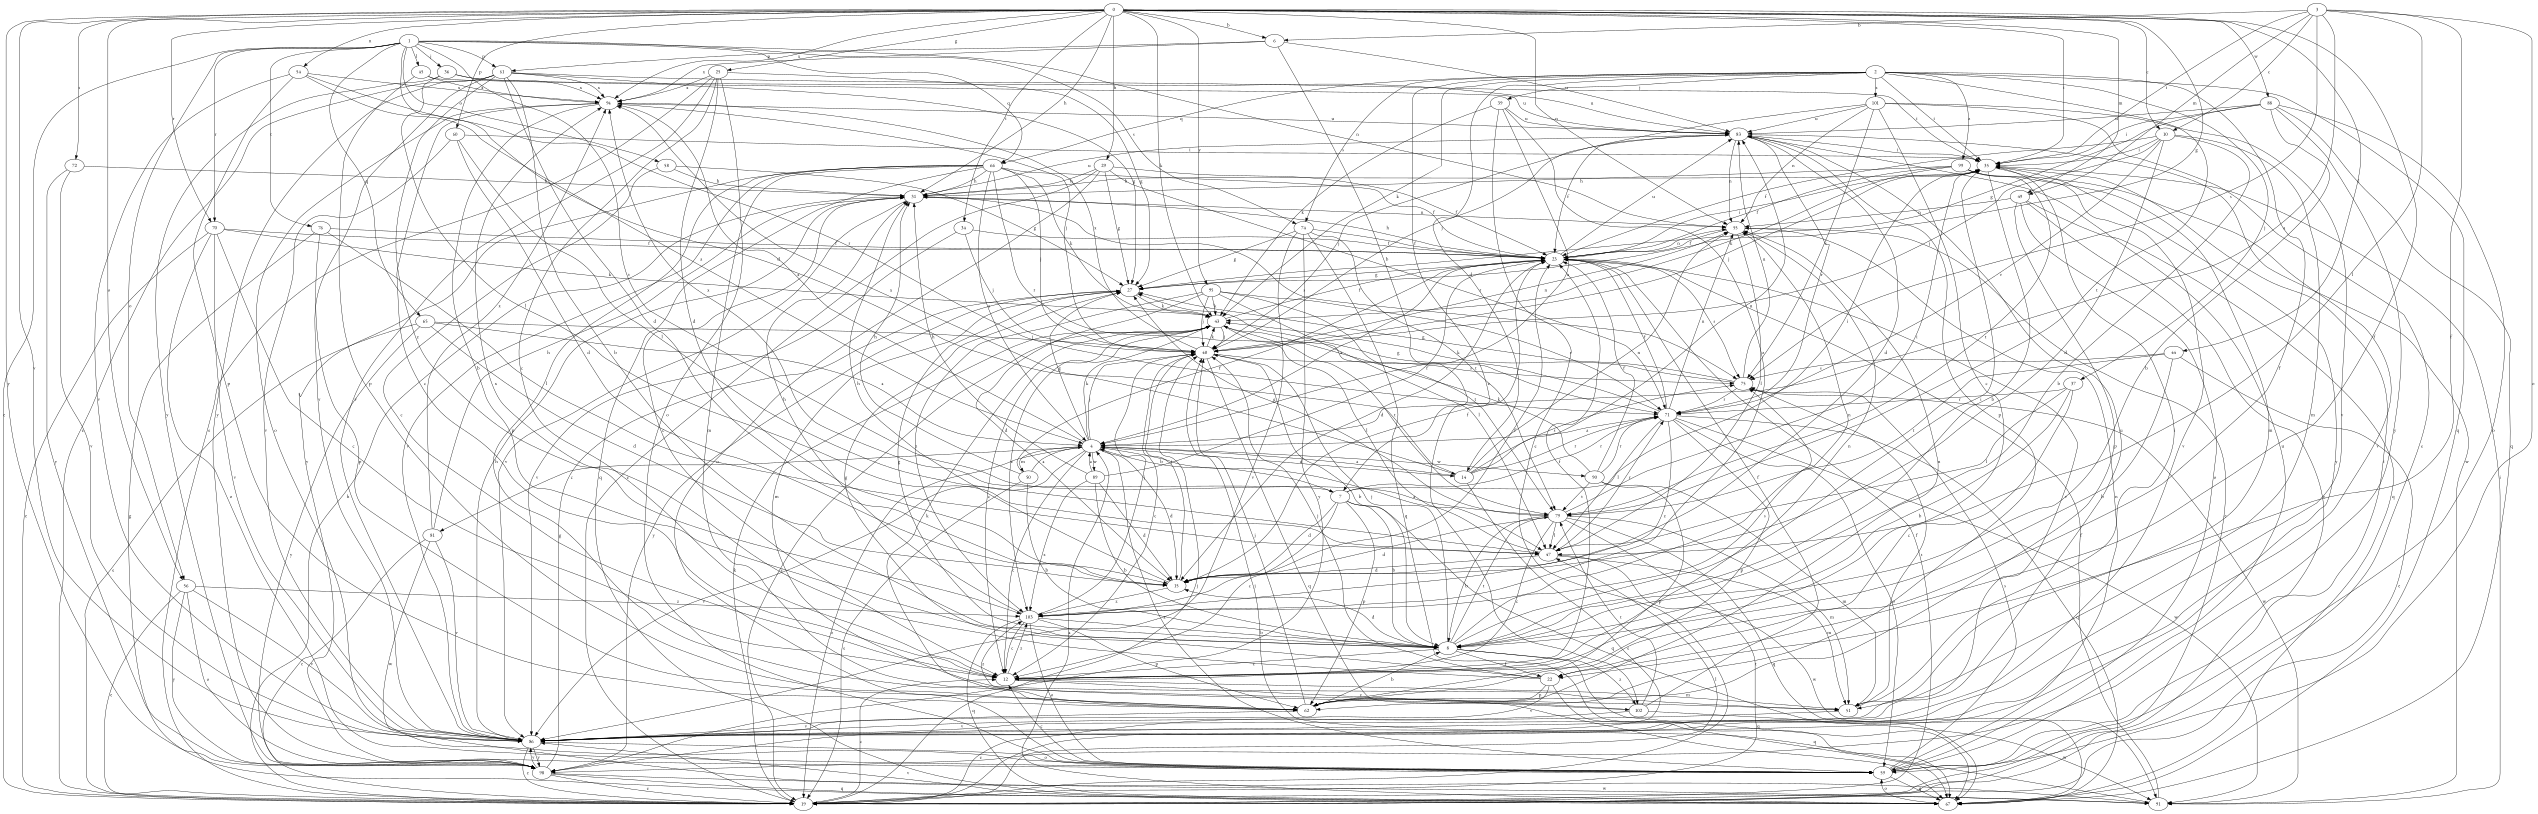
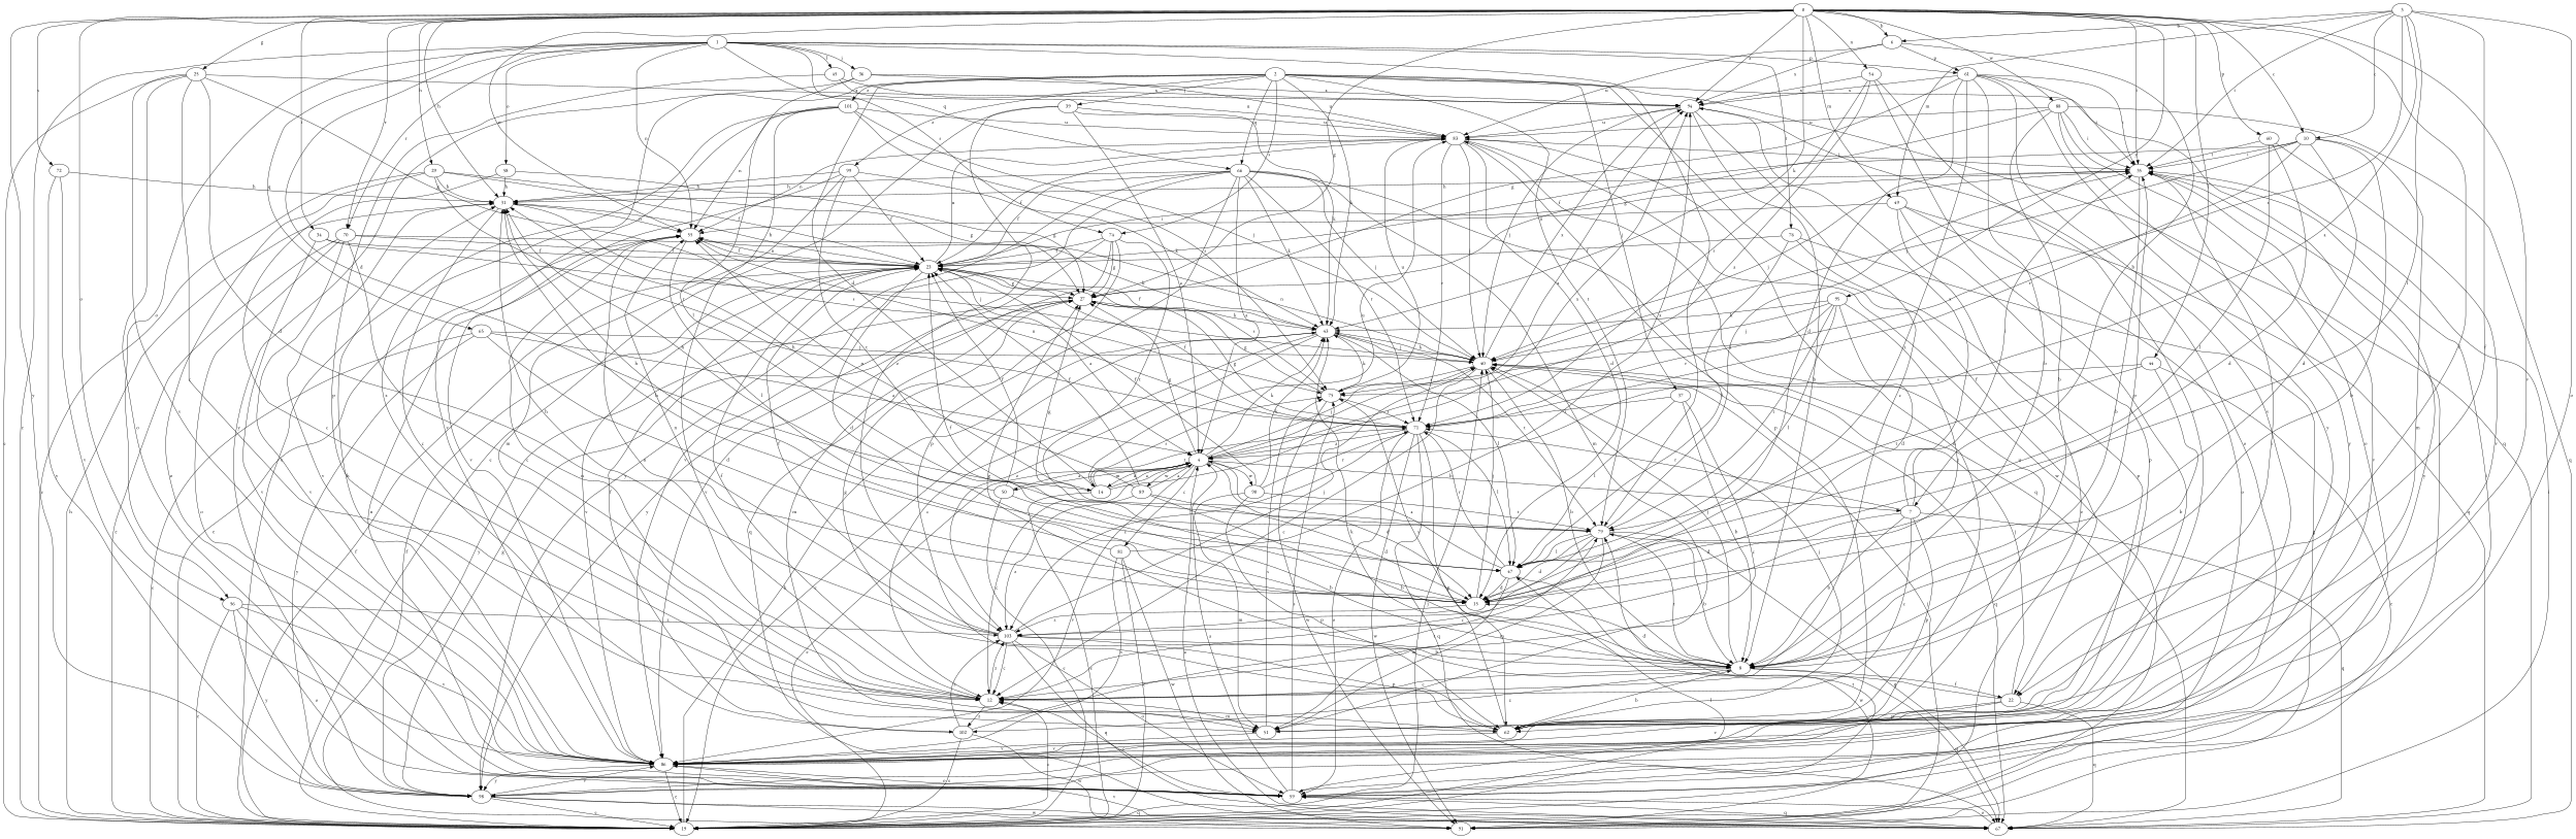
  strict digraph {
    fontname="EB Garamond"
    node [fontname="EB Garamond"]
    edge [fontname="EB Garamond"]
    0
    6
    10
    22
    25
    27
    29
    31
    34
    35
    43
    44
    49
    54
    55
    56
    60
    70
    72
    86
    88
    94
    95
    98
    61
    7
    83
    15
    40
    8
    71
    23
    51
    67
    62
    19
    59
    12
    75
    79
    47
    103
    4
    91
    1
    14
    36
    45
    58
    65
    66
    74
    76
    2
    37
    39
    99
    101
    102
    3
    n61 [label=81]
    50
    89
    90
    0 -> 6 [label=b]
    0 -> 10 [label=c]
    0 -> 22 [label=f]
    0 -> 25 [label=g]
    0 -> 27 [label=g]
    0 -> 29 [label=h]
    0 -> 31 [label=h]
    0 -> 34 [label=i]
    0 -> 35 [label=i]
    0 -> 43 [label=k]
    0 -> 44 [label=l]
    0 -> 49 [label=m]
    0 -> 54 [label=n]
    0 -> 55 [label=n]
    0 -> 56 [label=o]
    0 -> 60 [label=p]
    0 -> 70 [label=r]
    0 -> 72 [label=s]
    0 -> 86 [label=v]
    0 -> 88 [label=w]
    0 -> 94 [label=x]
    0 -> 95 [label=y]
    0 -> 98 [label=y]
    6 -> 94 [label=x]
    6 -> 61 [label=p]
    6 -> 7 [label=b]
    6 -> 83 [label=u]
    10 -> 35 [label=i]
    10 -> 15 [label=d]
    10 -> 40 [label=j]
    10 -> 8 [label=b]
    10 -> 71 [label=r]
    10 -> 23 [label=f]
    10 -> 51 [label=m]
    22 -> 27 [label=g]
    22 -> 86 [label=v]
-   22 -> 94 [label=x]
    22 -> 40 [label=j]
    22 -> 67 [label=q]
    22 -> 62 [label=p]
    25 -> 27 [label=g]
    25 -> 86 [label=v]
    25 -> 94 [label=x]
    25 -> 15 [label=d]
    25 -> 19 [label=e]
    25 -> 59 [label=o]
    25 -> 12 [label=c]
    27 -> 43 [label=k]
    27 -> 98 [label=y]
    27 -> 51 [label=m]
    29 -> 27 [label=g]
    29 -> 31 [label=h]
    29 -> 71 [label=r]
    29 -> 23 [label=f]
    29 -> 19 [label=e]
    29 -> 59 [label=o]
    31 -> 55 [label=n]
    31 -> 86 [label=v]
-   31 -> 83 [label=u]
    31 -> 12 [label=c]
    31 -> 75 [label=s]
    34 -> 86 [label=v]
    34 -> 40 [label=j]
    34 -> 23 [label=f]
    35 -> 31 [label=h]
    35 -> 86 [label=v]
    35 -> 98 [label=y]
    35 -> 40 [label=j]
    35 -> 8 [label=b]
    43 -> 40 [label=j]
    43 -> 23 [label=f]
    43 -> 19 [label=e]
    43 -> 12 [label=c]
    43 -> 79 [label=t]
    43 -> 47 [label=l]
    43 -> 103 [label=z]
    44 -> 8 [label=b]
    44 -> 19 [label=e]
    44 -> 75 [label=s]
    44 -> 79 [label=t]
    49 -> 55 [label=n]
    49 -> 67 [label=q]
    49 -> 62 [label=p]
    49 -> 19 [label=e]
    49 -> 59 [label=o]
    54 -> 86 [label=v]
    54 -> 94 [label=x]
    54 -> 71 [label=r]
    54 -> 62 [label=p]
    54 -> 4 [label=a]
    55 -> 23 [label=f]
    55 -> 19 [label=e]
    55 -> 47 [label=l]
    56 -> 86 [label=v]
    56 -> 98 [label=y]
    56 -> 19 [label=e]
    56 -> 59 [label=o]
    56 -> 103 [label=z]
    60 -> 35 [label=i]
    60 -> 86 [label=v]
    60 -> 15 [label=d]
    60 -> 47 [label=l]
    70 -> 43 [label=k]
    70 -> 86 [label=v]
    70 -> 23 [label=f]
    70 -> 19 [label=e]
    70 -> 59 [label=o]
    70 -> 12 [label=c]
    72 -> 31 [label=h]
    72 -> 86 [label=v]
    72 -> 98 [label=y]
    86 -> 31 [label=h]
    86 -> 98 [label=y]
    86 -> 83 [label=u]
    86 -> 19 [label=e]
    86 -> 59 [label=o]
    88 -> 27 [label=g]
    88 -> 35 [label=i]
    88 -> 98 [label=y]
    88 -> 83 [label=u]
    88 -> 8 [label=b]
    88 -> 67 [label=q]
    88 -> 59 [label=o]
    94 -> 83 [label=u]
    94 -> 40 [label=j]
    94 -> 8 [label=b]
    94 -> 59 [label=o]
    94 -> 12 [label=c]
    95 -> 43 [label=k]
    95 -> 15 [label=d]
    95 -> 40 [label=j]
    95 -> 71 [label=r]
    95 -> 79 [label=t]
    95 -> 47 [label=l]
    95 -> 103 [label=z]
    98 -> 27 [label=g]
    98 -> 86 [label=v]
    98 -> 67 [label=q]
    98 -> 19 [label=e]
    98 -> 91 [label=w]
    61 -> 27 [label=g]
    61 -> 35 [label=i]
    61 -> 86 [label=v]
    61 -> 94 [label=x]
    61 -> 98 [label=y]
    61 -> 15 [label=d]
    61 -> 8 [label=b]
    61 -> 19 [label=e]
    61 -> 103 [label=z]
    7 -> 35 [label=i]
    7 -> 94 [label=x]
    7 -> 15 [label=d]
    7 -> 8 [label=b]
    7 -> 71 [label=r]
    7 -> 67 [label=q]
    7 -> 62 [label=p]
    7 -> 12 [label=c]
    83 -> 35 [label=i]
    83 -> 55 [label=n]
    83 -> 15 [label=d]
    83 -> 40 [label=j]
    83 -> 71 [label=r]
    83 -> 23 [label=f]
    83 -> 62 [label=p]
    83 -> 91 [label=w]
    15 -> 31 [label=h]
    15 -> 40 [label=j]
    15 -> 23 [label=f]
    15 -> 103 [label=z]
    40 -> 43 [label=k]
    40 -> 55 [label=n]
    40 -> 94 [label=x]
    40 -> 8 [label=b]
    40 -> 67 [label=q]
    40 -> 12 [label=c]
    40 -> 75 [label=s]
    8 -> 22 [label=f]
    8 -> 27 [label=g]
    8 -> 35 [label=i]
    8 -> 15 [label=d]
    8 -> 40 [label=j]
    8 -> 67 [label=q]
    8 -> 12 [label=c]
    8 -> 75 [label=s]
    8 -> 79 [label=t]
    8 -> 102 [label=z]
    71 -> 27 [label=g]
    71 -> 55 [label=n]
    71 -> 23 [label=f]
    71 -> 67 [label=q]
    71 -> 62 [label=p]
    71 -> 59 [label=o]
    71 -> 47 [label=l]
    71 -> 103 [label=z]
    71 -> 4 [label=a]
    71 -> 91 [label=w]
    23 -> 27 [label=g]
    23 -> 31 [label=h]
    23 -> 35 [label=i]
    23 -> 55 [label=n]
    23 -> 86 [label=v]
    23 -> 83 [label=u]
    23 -> 15 [label=d]
    23 -> 75 [label=s]
    23 -> 4 [label=a]
    51 -> 35 [label=i]
    51 -> 86 [label=v]
    51 -> 75 [label=s]
    67 -> 86 [label=v]
    67 -> 59 [label=o]
    67 -> 4 [label=a]
    62 -> 43 [label=k]
    62 -> 55 [label=n]
    62 -> 86 [label=v]
    62 -> 40 [label=j]
    62 -> 8 [label=b]
    19 -> 31 [label=h]
    19 -> 43 [label=k]
    19 -> 40 [label=j]
    19 -> 23 [label=f]
    19 -> 12 [label=c]
-   79 -> 19 [label=t]
+   19 -> 79 [label=t]
    19 -> 47 [label=l]
    59 -> 35 [label=i]
    59 -> 55 [label=n]
    59 -> 83 [label=u]
    59 -> 67 [label=q]
    59 -> 12 [label=c]
    59 -> 75 [label=s]
    59 -> 4 [label=a]
    12 -> 55 [label=n]
    12 -> 23 [label=f]
    12 -> 51 [label=m]
    12 -> 103 [label=z]
    12 -> 102 [label=z]
    75 -> 27 [label=g]
    75 -> 43 [label=k]
    75 -> 83 [label=u]
    75 -> 71 [label=r]
    75 -> 91 [label=w]
    79 -> 27 [label=g]
    79 -> 35 [label=i]
    79 -> 15 [label=d]
    79 -> 8 [label=b]
    79 -> 51 [label=m]
    79 -> 67 [label=q]
    79 -> 12 [label=c]
    79 -> 47 [label=l]
    47 -> 15 [label=d]
    47 -> 71 [label=r]
    47 -> 51 [label=m]
    47 -> 4 [label=a]
    47 -> 91 [label=w]
    103 -> 31 [label=h]
    103 -> 55 [label=n]
    103 -> 40 [label=j]
    103 -> 8 [label=b]
    103 -> 23 [label=f]
    103 -> 67 [label=q]
    103 -> 62 [label=p]
    103 -> 59 [label=o]
    103 -> 12 [label=c]
    4 -> 27 [label=g]
    4 -> 43 [label=k]
    4 -> 86 [label=v]
    4 -> 94 [label=x]
    4 -> 7 [label=b]
    4 -> 15 [label=d]
    4 -> 40 [label=j]
    4 -> 19 [label=e]
    4 -> 12 [label=c]
    4 -> 14 [label=d]
    4 -> n61 [label=c]
    4 -> 50 [label=m]
    4 -> 89 [label=w]
    4 -> 90 [label=w]
    91 -> 35 [label=i]
    91 -> 40 [label=j]
    91 -> 23 [label=f]
    1 -> 55 [label=n]
    1 -> 56 [label=o]
    1 -> 70 [label=r]
    1 -> 61 [label=p]
    1 -> 19 [label=e]
    1 -> 79 [label=t]
    1 -> 14 [label=d]
    1 -> 36 [label=j]
    1 -> 45 [label=l]
    1 -> 58 [label=o]
    1 -> 65 [label=q]
    1 -> 66 [label=q]
    1 -> 74 [label=s]
    1 -> 76 [label=t]
    14 -> 55 [label=n]
    14 -> 94 [label=x]
    14 -> 83 [label=u]
    14 -> 71 [label=r]
    14 -> 19 [label=e]
    14 -> 75 [label=s]
    14 -> 4 [label=a]
    36 -> 94 [label=x]
    36 -> 98 [label=y]
    36 -> 83 [label=u]
    36 -> 47 [label=l]
    45 -> 94 [label=x]
    45 -> 83 [label=u]
    45 -> 62 [label=p]
    58 -> 27 [label=g]
    58 -> 31 [label=h]
    58 -> 12 [label=c]
    65 -> 98 [label=y]
    65 -> 15 [label=d]
    65 -> 40 [label=j]
    65 -> 19 [label=e]
    65 -> 4 [label=a]
    66 -> 31 [label=h]
    66 -> 43 [label=k]
    66 -> 86 [label=v]
    66 -> 98 [label=y]
    66 -> 40 [label=j]
    66 -> 71 [label=r]
    66 -> 23 [label=f]
    66 -> 51 [label=m]
    66 -> 67 [label=q]
    66 -> 62 [label=p]
    66 -> 4 [label=a]
    74 -> 27 [label=g]
    74 -> 86 [label=v]
    74 -> 98 [label=y]
    74 -> 23 [label=f]
    74 -> 67 [label=q]
    74 -> 79 [label=t]
    76 -> 23 [label=f]
    76 -> 62 [label=p]
    76 -> 47 [label=l]
    76 -> 91 [label=g]
    2 -> 22 [label=f]
    2 -> 35 [label=i]
    2 -> 43 [label=k]
    2 -> 67 [label=q]
    2 -> 79 [label=t]
    2 -> 14 [label=d]
    2 -> 66 [label=q]
    2 -> 74 [label=s]
    2 -> 37 [label=j]
    2 -> 39 [label=j]
    2 -> 99 [label=z]
    2 -> 101 [label=z]
    2 -> 102 [label=z]
    37 -> 8 [label=b]
    37 -> 71 [label=r]
    37 -> 12 [label=c]
    37 -> 47 [label=l]
    39 -> 43 [label=k]
    39 -> 83 [label=u]
    39 -> 19 [label=e]
    39 -> 103 [label=z]
    39 -> 4 [label=a]
    99 -> 31 [label=h]
    99 -> 43 [label=k]
    99 -> 86 [label=v]
    99 -> 23 [label=f]
    99 -> 51 [label=m]
    99 -> 79 [label=t]
    101 -> 55 [label=n]
    101 -> 86 [label=v]
    101 -> 83 [label=u]
    101 -> 40 [label=j]
    101 -> 19 [label=e]
    101 -> 12 [label=c]
    101 -> 75 [label=s]
    102 -> 23 [label=f]
    102 -> 19 [label=e]
    102 -> 79 [label=t]
    102 -> 103 [label=z]
    102 -> 91 [label=w]
    3 -> 6 [label=b]
    3 -> 10 [label=c]
    3 -> 22 [label=f]
    3 -> 35 [label=i]
    3 -> 49 [label=m]
    3 -> 59 [label=o]
    3 -> 75 [label=s]
    3 -> 47 [label=l]
    3 -> 4 [label=a]
    n61 -> 31 [label=h]
    n61 -> 86 [label=v]
    n61 -> 94 [label=x]
    n61 -> 19 [label=e]
    n61 -> 91 [label=w]
    50 -> 31 [label=h]
    50 -> 8 [label=b]
    50 -> 23 [label=f]
    50 -> 19 [label=e]
    50 -> 4 [label=a]
    89 -> 31 [label=h]
    89 -> 15 [label=d]
    89 -> 8 [label=b]
    89 -> 23 [label=f]
    89 -> 103 [label=z]
    89 -> 4 [label=a]
    90 -> 43 [label=k]
    90 -> 71 [label=r]
    90 -> 23 [label=f]
    90 -> 51 [label=m]
    90 -> 62 [label=p]
    90 -> 79 [label=t]
  }
